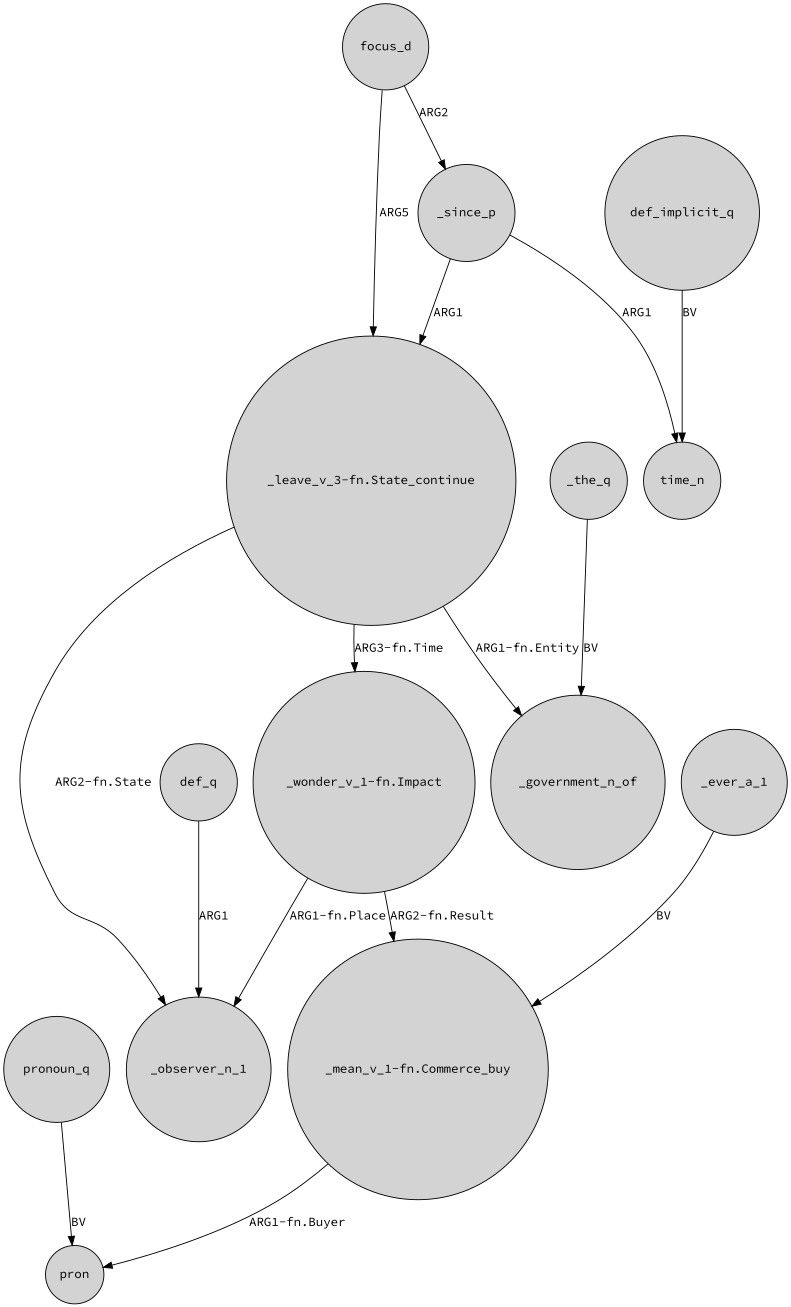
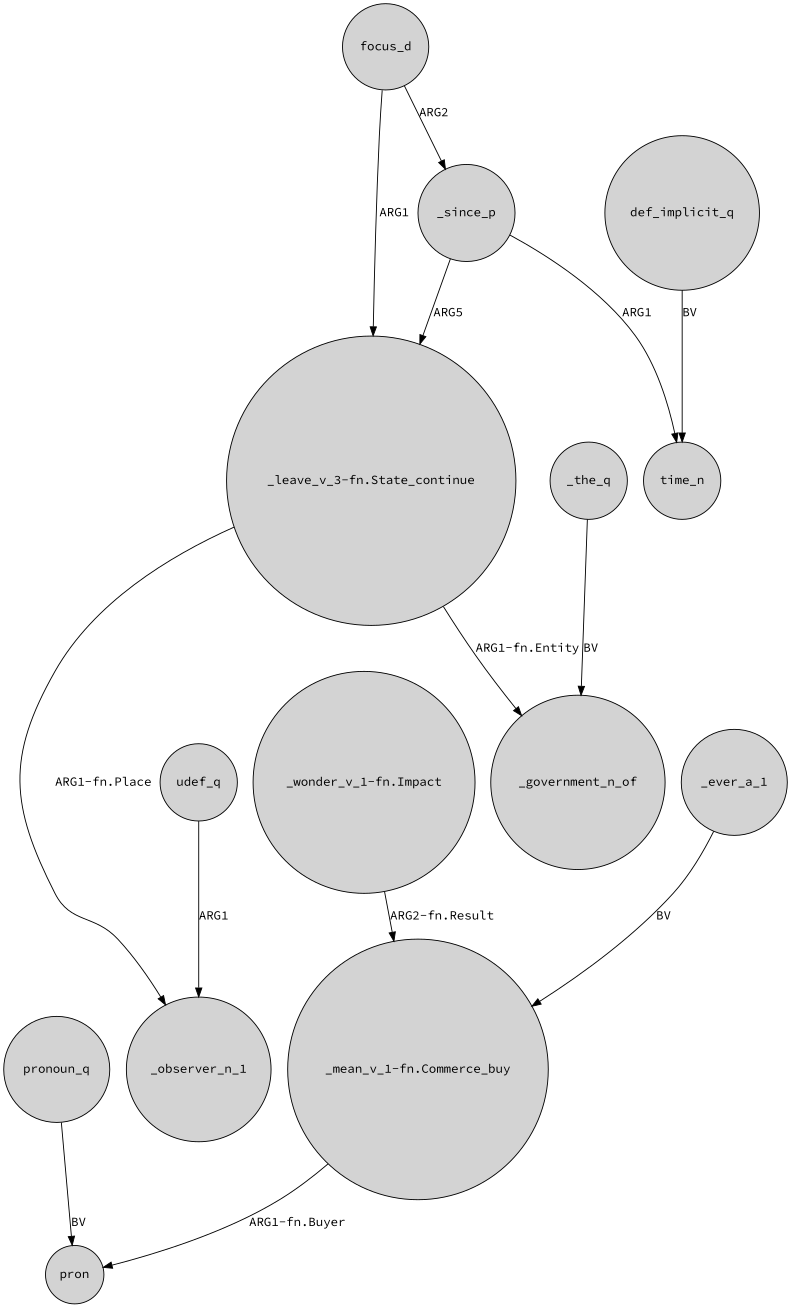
  digraph {
    fontname="Source Code Pro"
    node [fontname="Source Code Pro" shape=circle style=filled]
    edge [fontname="Source Code Pro"]
    n1 [label="_leave_v_3-fn.State_continue"]
    _observer_n_1
    _government_n_of
    "_wonder_v_1-fn.Impact"
    "_mean_v_1-fn.Commerce_buy"
    _the_q
    pron
    focus_d
    _since_p
    time_n
    def_implicit_q
    pronoun_q
    _ever_a_1
-   udef_q [label=def_q]
-   n1 -> _observer_n_1 [label="ARG2-fn.State"]
+   udef_q
+   n1 -> _observer_n_1 [label="ARG1-fn.Place"]
    n1 -> _government_n_of [label="ARG1-fn.Entity"]
-   n1 -> "_wonder_v_1-fn.Impact" [label="ARG3-fn.Time"]
-   "_wonder_v_1-fn.Impact" -> _observer_n_1 [label="ARG1-fn.Place"]
    "_wonder_v_1-fn.Impact" -> "_mean_v_1-fn.Commerce_buy" [label="ARG2-fn.Result"]
    "_mean_v_1-fn.Commerce_buy" -> pron [label="ARG1-fn.Buyer"]
    _the_q -> _government_n_of [label=BV]
-   focus_d -> n1 [label=ARG5]
+   focus_d -> n1 [label=ARG1]
    focus_d -> _since_p [label=ARG2]
-   _since_p -> n1 [label=ARG1]
+   _since_p -> n1 [label=ARG5]
    _since_p -> time_n [label=ARG1]
    def_implicit_q -> time_n [label=BV]
    pronoun_q -> pron [label=BV]
    _ever_a_1 -> "_mean_v_1-fn.Commerce_buy" [label=BV]
    udef_q -> _observer_n_1 [label=ARG1]
  }
